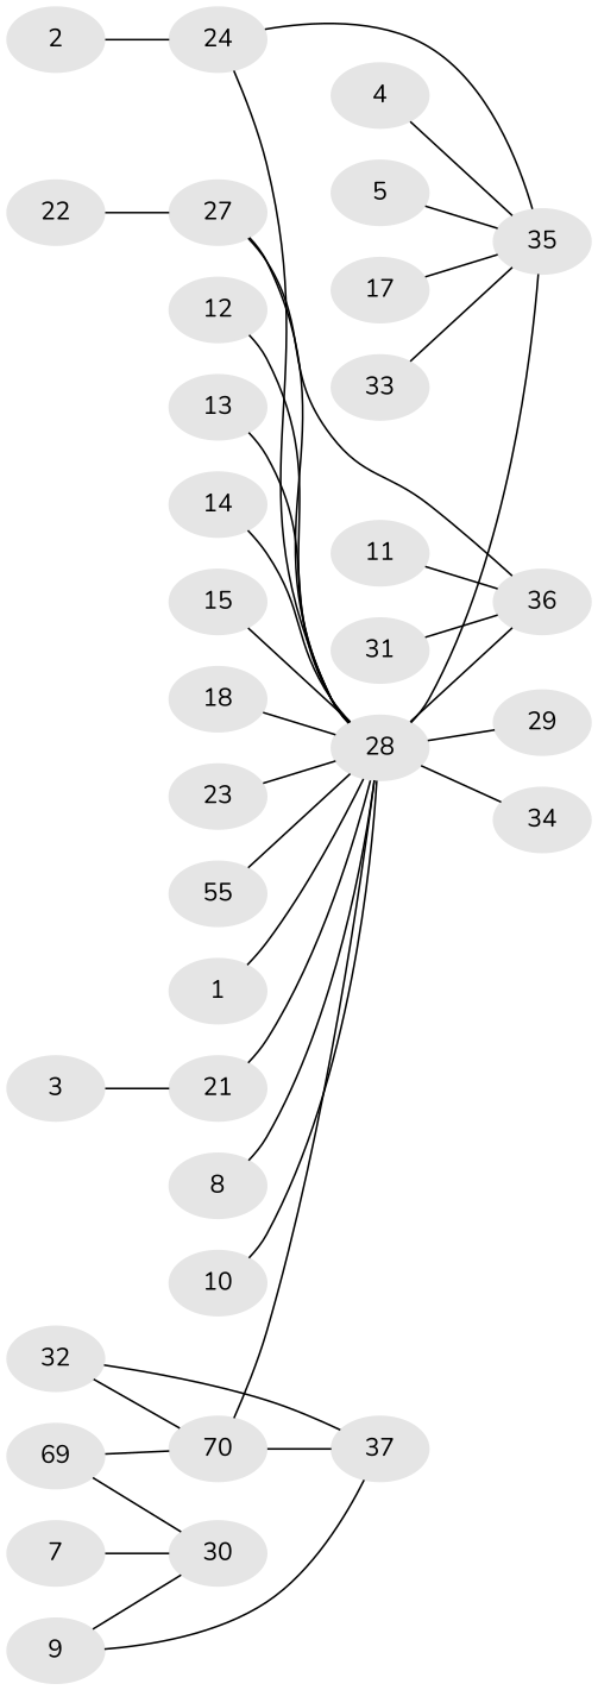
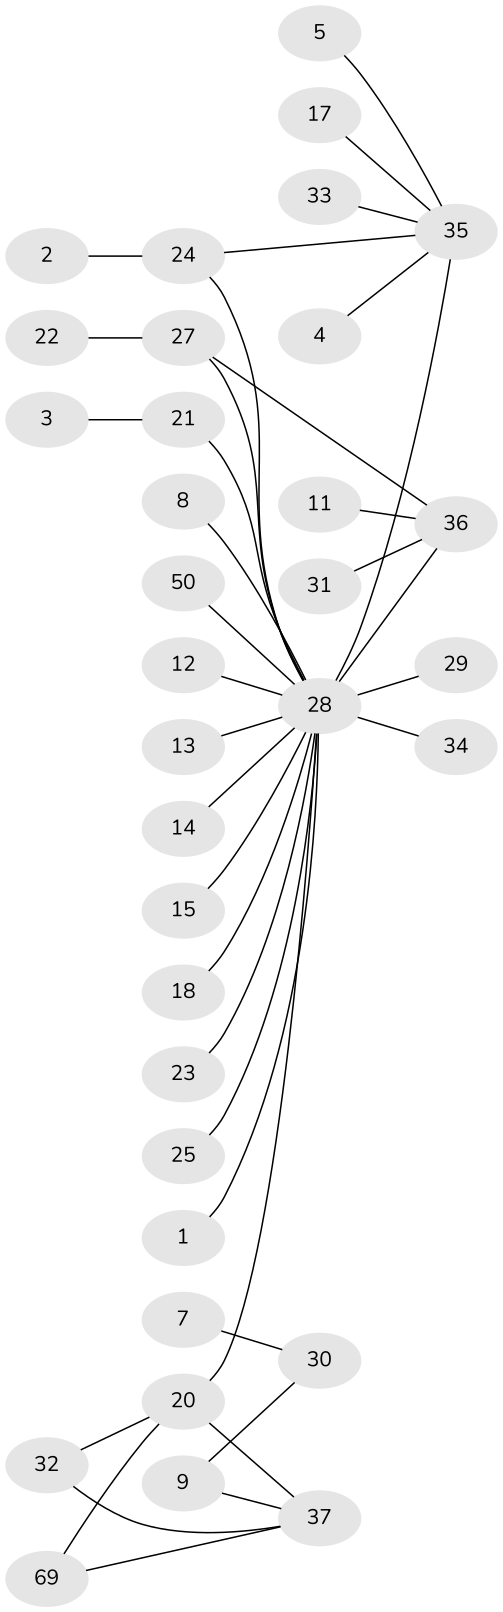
  graph {
    fontname=Nunito
    rankdir=LR
    node [color=gray90 fontname=Nunito style=filled]
    edge [fontname=Nunito weight=1.0]
    1
    28
    35
    36
    29
    34
    2
    24
    3
    21
    4
    5
    7
    30
    8
    9
    37
-   20 [label=70]
-   10
+   20
+   10 [label=50]
    11
    12
    13
    14
    15
    17
    18
    n27 [label=69]
    22
    27
    23
-   25 [label=55]
+   25
    31
    32
    33
    1 -- 28
    28 -- 35
    28 -- 36
    28 -- 29
    28 -- 34
    2 -- 24
    24 -- 28
    24 -- 35
    3 -- 21
    21 -- 28
    4 -- 35
    5 -- 35
    7 -- 30
    8 -- 28
    9 -- 30
    9 -- 37
    20 -- 28
    20 -- 37
    10 -- 28
    11 -- 36
    12 -- 28
    13 -- 28
    14 -- 28
    15 -- 28
    17 -- 35
    18 -- 28
-   n27 -- 30
+   n27 -- 37
    n27 -- 20
    22 -- 27
    27 -- 28
    27 -- 36
    23 -- 28
    25 -- 28
    31 -- 36
    32 -- 37
    32 -- 20
    33 -- 35
  }
